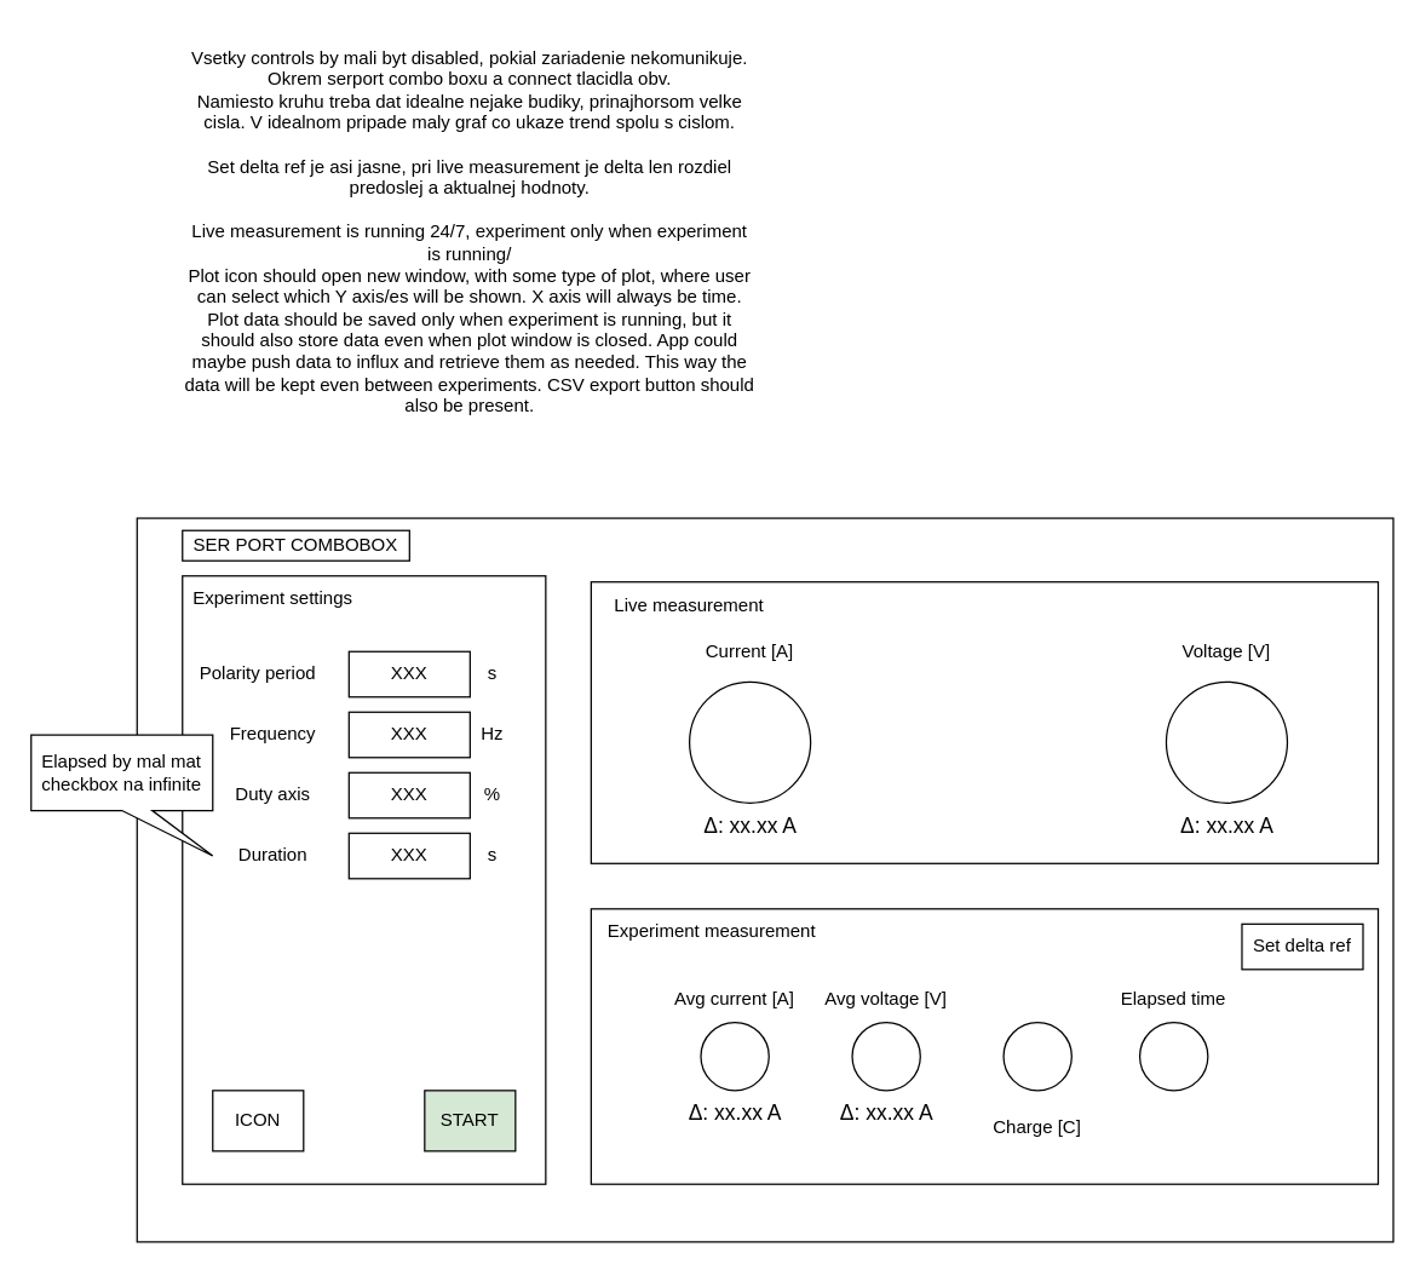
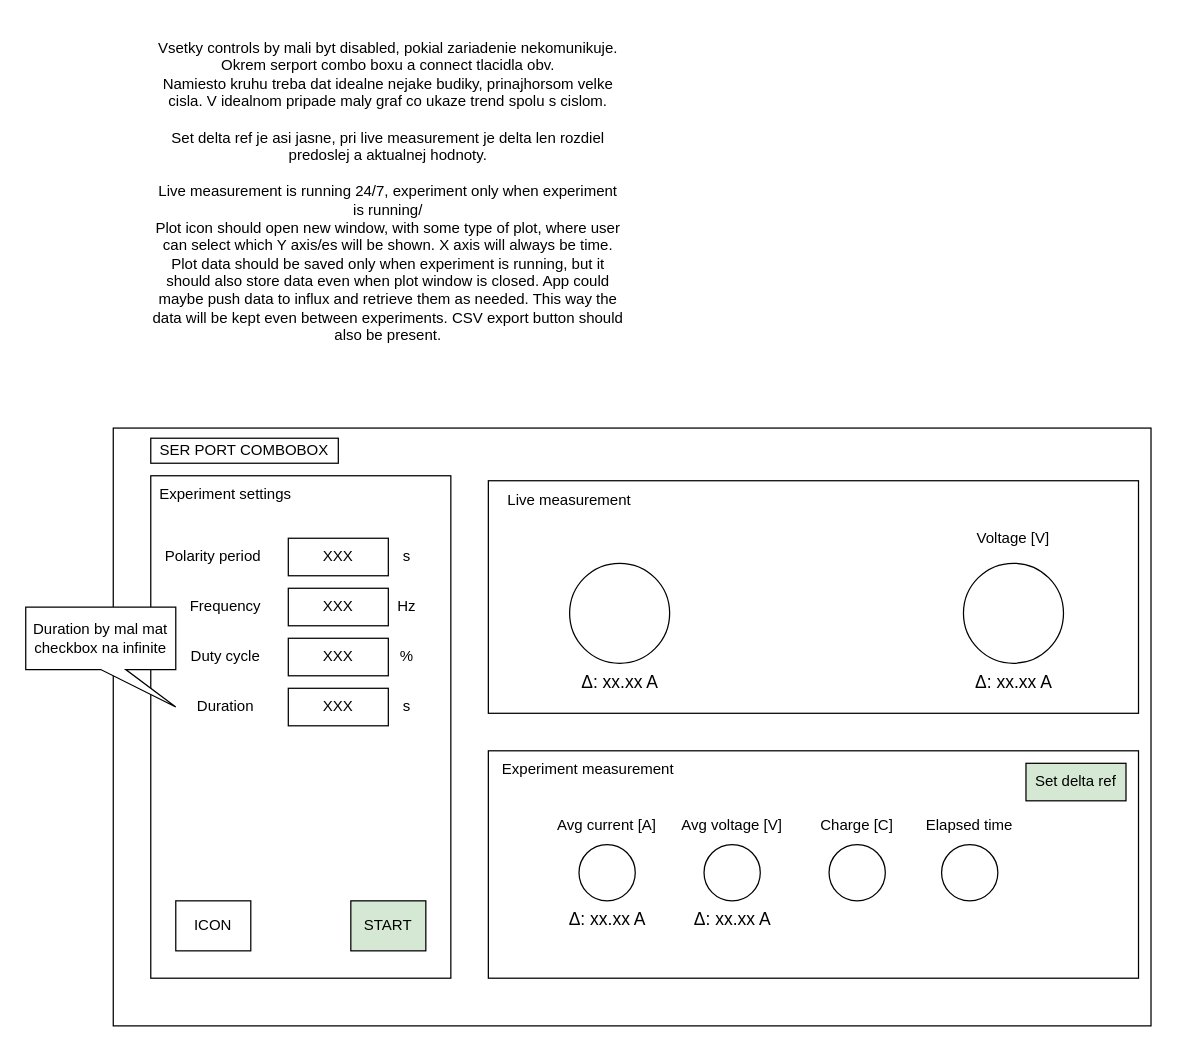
  <mxCell id="0" />
  <mxCell id="1" parent="0" />
  <mxCell id="2" value="" style="rounded=0;whiteSpace=wrap;html=1;" vertex="1" parent="1"><mxGeometry x="90" y="341.88" width="830" height="478.13" as="geometry" /></mxCell>
  <mxCell id="3" value="" style="rounded=0;whiteSpace=wrap;html=1;" vertex="1" parent="1"><mxGeometry x="120" y="380.02" width="240" height="401.86" as="geometry" /></mxCell>
  <mxCell id="4" value="Experiment settings" style="text;html=1;align=center;verticalAlign=middle;whiteSpace=wrap;rounded=0;" vertex="1" parent="1"><mxGeometry x="90" y="375" width="180" height="40" as="geometry" /></mxCell>
  <mxCell id="5" value="XXX" style="rounded=0;whiteSpace=wrap;html=1;" vertex="1" parent="1"><mxGeometry x="230" y="470" width="80" height="30" as="geometry" /></mxCell>
  <mxCell id="6" value="Frequency" style="text;html=1;align=center;verticalAlign=middle;whiteSpace=wrap;rounded=0;" vertex="1" parent="1"><mxGeometry x="150" y="470" width="60" height="30" as="geometry" /></mxCell>
  <mxCell id="7" value="Polarity period" style="text;html=1;align=center;verticalAlign=middle;whiteSpace=wrap;rounded=0;" vertex="1" parent="1"><mxGeometry x="130" y="430" width="80" height="30" as="geometry" /></mxCell>
  <mxCell id="8" value="XXX" style="rounded=0;whiteSpace=wrap;html=1;" vertex="1" parent="1"><mxGeometry x="230" y="430" width="80" height="30" as="geometry" /></mxCell>
  <mxCell id="9" value="s" style="text;html=1;align=center;verticalAlign=middle;whiteSpace=wrap;rounded=0;" vertex="1" parent="1"><mxGeometry x="310" y="430" width="30" height="30" as="geometry" /></mxCell>
  <mxCell id="10" value="Hz" style="text;html=1;align=center;verticalAlign=middle;whiteSpace=wrap;rounded=0;" vertex="1" parent="1"><mxGeometry x="310" y="470" width="30" height="30" as="geometry" /></mxCell>
- <mxCell id="11" value="Duty axis" style="text;html=1;align=center;verticalAlign=middle;whiteSpace=wrap;rounded=0;" vertex="1" parent="1"><mxGeometry x="150" y="510" width="60" height="30" as="geometry" /></mxCell>
+ <mxCell id="11" value="Duty cycle" style="text;html=1;align=center;verticalAlign=middle;whiteSpace=wrap;rounded=0;" vertex="1" parent="1"><mxGeometry x="150" y="510" width="60" height="30" as="geometry" /></mxCell>
  <mxCell id="12" value="XXX" style="rounded=0;whiteSpace=wrap;html=1;" vertex="1" parent="1"><mxGeometry x="230" y="510" width="80" height="30" as="geometry" /></mxCell>
  <mxCell id="13" value="%" style="text;html=1;align=center;verticalAlign=middle;whiteSpace=wrap;rounded=0;" vertex="1" parent="1"><mxGeometry x="310" y="510" width="30" height="30" as="geometry" /></mxCell>
  <mxCell id="14" value="Duration" style="text;html=1;align=center;verticalAlign=middle;whiteSpace=wrap;rounded=0;" vertex="1" parent="1"><mxGeometry x="150" y="550" width="60" height="30" as="geometry" /></mxCell>
  <mxCell id="15" value="XXX" style="rounded=0;whiteSpace=wrap;html=1;" vertex="1" parent="1"><mxGeometry x="230" y="550" width="80" height="30" as="geometry" /></mxCell>
  <mxCell id="16" value="s" style="text;html=1;align=center;verticalAlign=middle;whiteSpace=wrap;rounded=0;" vertex="1" parent="1"><mxGeometry x="310" y="550" width="30" height="30" as="geometry" /></mxCell>
- <mxCell id="17" value="Elapsed by mal mat checkbox na infinite" style="shape=callout;whiteSpace=wrap;html=1;perimeter=calloutPerimeter;position2=1;" vertex="1" parent="1"><mxGeometry x="20" y="485" width="120" height="80" as="geometry" /></mxCell>
+ <mxCell id="17" value="Duration by mal mat checkbox na infinite" style="shape=callout;whiteSpace=wrap;html=1;perimeter=calloutPerimeter;position2=1;" vertex="1" parent="1"><mxGeometry x="20" y="485" width="120" height="80" as="geometry" /></mxCell>
  <mxCell id="18" value="START" style="rounded=0;whiteSpace=wrap;html=1;fillColor=#d5e8d4;" vertex="1" parent="1"><mxGeometry x="280" y="720" width="60" height="40" as="geometry" /></mxCell>
  <mxCell id="19" value="ICON" style="rounded=0;whiteSpace=wrap;html=1;" vertex="1" parent="1"><mxGeometry x="140" y="720" width="60" height="40" as="geometry" /></mxCell>
  <mxCell id="20" value="" style="rounded=0;whiteSpace=wrap;html=1;" vertex="1" parent="1"><mxGeometry x="390" y="384" width="520" height="186" as="geometry" /></mxCell>
- <mxCell id="21" value="Current [A]" style="text;html=1;align=center;verticalAlign=middle;whiteSpace=wrap;rounded=0;" vertex="1" parent="1"><mxGeometry x="455" y="415" width="80" height="30" as="geometry" /></mxCell>
  <mxCell id="22" value="Voltage [V]" style="text;html=1;align=center;verticalAlign=middle;whiteSpace=wrap;rounded=0;" vertex="1" parent="1"><mxGeometry x="770" y="415" width="80" height="30" as="geometry" /></mxCell>
  <mxCell id="23" value="Live measurement" style="text;html=1;align=center;verticalAlign=middle;whiteSpace=wrap;rounded=0;" vertex="1" parent="1"><mxGeometry x="400" y="385" width="110" height="30" as="geometry" /></mxCell>
  <mxCell id="24" value="" style="ellipse;whiteSpace=wrap;html=1;aspect=fixed;" vertex="1" parent="1"><mxGeometry x="455" y="450" width="80" height="80" as="geometry" /></mxCell>
  <mxCell id="25" value="" style="ellipse;whiteSpace=wrap;html=1;aspect=fixed;" vertex="1" parent="1"><mxGeometry x="770" y="450" width="80" height="80" as="geometry" /></mxCell>
  <mxCell id="26" value="" style="rounded=0;whiteSpace=wrap;html=1;" vertex="1" parent="1"><mxGeometry x="390" y="600" width="520" height="181.88" as="geometry" /></mxCell>
  <mxCell id="27" value="Experiment measurement" style="text;html=1;align=center;verticalAlign=middle;whiteSpace=wrap;rounded=0;" vertex="1" parent="1"><mxGeometry x="400" y="600" width="140" height="30" as="geometry" /></mxCell>
  <mxCell id="28" value="Avg current [A]" style="text;html=1;align=center;verticalAlign=middle;whiteSpace=wrap;rounded=0;" vertex="1" parent="1"><mxGeometry x="440" y="645" width="90" height="30" as="geometry" /></mxCell>
  <mxCell id="29" value="" style="ellipse;whiteSpace=wrap;html=1;aspect=fixed;" vertex="1" parent="1"><mxGeometry x="462.5" y="675" width="45" height="45" as="geometry" /></mxCell>
  <mxCell id="30" value="Avg voltage [V]" style="text;html=1;align=center;verticalAlign=middle;whiteSpace=wrap;rounded=0;" vertex="1" parent="1"><mxGeometry x="540" y="645" width="90" height="30" as="geometry" /></mxCell>
  <mxCell id="31" value="" style="ellipse;whiteSpace=wrap;html=1;aspect=fixed;" vertex="1" parent="1"><mxGeometry x="562.5" y="675" width="45" height="45" as="geometry" /></mxCell>
- <mxCell id="32" value="Charge [C]" style="text;html=1;align=center;verticalAlign=middle;whiteSpace=wrap;rounded=0;" vertex="1" parent="1"><mxGeometry x="640" y="730" width="90" height="30" as="geometry" /></mxCell>
+ <mxCell id="32" value="Charge [C]" style="text;html=1;align=center;verticalAlign=middle;whiteSpace=wrap;rounded=0;" vertex="1" parent="1"><mxGeometry x="640" y="645" width="90" height="30" as="geometry" /></mxCell>
  <mxCell id="33" value="" style="ellipse;whiteSpace=wrap;html=1;aspect=fixed;" vertex="1" parent="1"><mxGeometry x="662.5" y="675" width="45" height="45" as="geometry" /></mxCell>
  <mxCell id="34" value="Elapsed time" style="text;html=1;align=center;verticalAlign=middle;whiteSpace=wrap;rounded=0;" vertex="1" parent="1"><mxGeometry x="730" y="645" width="90" height="30" as="geometry" /></mxCell>
  <mxCell id="35" value="" style="ellipse;whiteSpace=wrap;html=1;aspect=fixed;" vertex="1" parent="1"><mxGeometry x="752.5" y="675" width="45" height="45" as="geometry" /></mxCell>
  <mxCell id="36" value="SER PORT COMBOBOX" style="rounded=0;whiteSpace=wrap;html=1;" vertex="1" parent="1"><mxGeometry x="120" y="350" width="150" height="20" as="geometry" /></mxCell>
  <mxCell id="37" value="Vsetky controls by mali byt disabled, pokial zariadenie nekomunikuje. Okrem serport combo boxu a connect tlacidla obv.&lt;div&gt;Namiesto kruhu treba dat idealne nejake budiky, prinajhorsom velke cisla. V idealnom pripade maly graf co ukaze trend spolu s cislom.&lt;/div&gt;&lt;div&gt;&lt;br&gt;&lt;/div&gt;&lt;div&gt;Set delta ref je asi jasne, pri live measurement je delta len rozdiel predoslej a aktualnej hodnoty.&lt;/div&gt;&lt;div&gt;&lt;br&gt;&lt;/div&gt;&lt;div&gt;Live measurement is running 24/7, experiment only when experiment is running/&lt;/div&gt;&lt;div&gt;Plot icon should open new window, with some type of plot, where user can select which Y axis/es will be shown. X axis will always be time. Plot data should be saved only when experiment is running, but it should also store data even when plot window is closed. App could maybe push data to influx and retrieve them as needed. This way the data will be kept even between experiments. CSV export button should also be present.&lt;/div&gt;&lt;div&gt;&lt;br&gt;&lt;/div&gt;" style="text;html=1;align=center;verticalAlign=middle;whiteSpace=wrap;rounded=0;" vertex="1" parent="1"><mxGeometry x="120" y="20" width="380" height="280" as="geometry" /></mxCell>
- <mxCell id="38" value="Set delta ref" style="rounded=0;whiteSpace=wrap;html=1;" vertex="1" parent="1"><mxGeometry x="820" y="610" width="80" height="30" as="geometry" /></mxCell>
+ <mxCell id="38" value="Set delta ref" style="rounded=0;whiteSpace=wrap;html=1;fillColor=#d5e8d4;" vertex="1" parent="1"><mxGeometry x="820" y="610" width="80" height="30" as="geometry" /></mxCell>
  <mxCell id="39" value="&lt;p&gt;&lt;span style=&quot;font-family: &amp;quot;Google Sans&amp;quot;, Arial, sans-serif; font-size: 14px; font-style: normal; font-variant-ligatures: normal; font-variant-caps: normal; letter-spacing: normal; orphans: 2; text-align: left; text-indent: 0px; text-transform: none; widows: 2; word-spacing: 0px; -webkit-text-stroke-width: 0px; white-space: normal; text-decoration-thickness: initial; text-decoration-style: initial; text-decoration-color: initial;&quot;&gt;Δ: xx.xx A&lt;/span&gt;&lt;/p&gt;" style="text;html=1;align=center;verticalAlign=middle;whiteSpace=wrap;rounded=0;fontStyle=0" vertex="1" parent="1"><mxGeometry x="452.5" y="720" width="65" height="30" as="geometry" /></mxCell>
  <mxCell id="40" value="&lt;p&gt;&lt;span style=&quot;font-family: &amp;quot;Google Sans&amp;quot;, Arial, sans-serif; font-size: 14px; font-style: normal; font-variant-ligatures: normal; font-variant-caps: normal; letter-spacing: normal; orphans: 2; text-align: left; text-indent: 0px; text-transform: none; widows: 2; word-spacing: 0px; -webkit-text-stroke-width: 0px; white-space: normal; text-decoration-thickness: initial; text-decoration-style: initial; text-decoration-color: initial;&quot;&gt;Δ: xx.xx A&lt;/span&gt;&lt;/p&gt;" style="text;html=1;align=center;verticalAlign=middle;whiteSpace=wrap;rounded=0;fontStyle=0" vertex="1" parent="1"><mxGeometry x="552.5" y="720" width="65" height="30" as="geometry" /></mxCell>
  <mxCell id="41" value="&lt;p&gt;&lt;span style=&quot;font-family: &amp;quot;Google Sans&amp;quot;, Arial, sans-serif; font-size: 14px; font-style: normal; font-variant-ligatures: normal; font-variant-caps: normal; letter-spacing: normal; orphans: 2; text-align: left; text-indent: 0px; text-transform: none; widows: 2; word-spacing: 0px; -webkit-text-stroke-width: 0px; white-space: normal; text-decoration-thickness: initial; text-decoration-style: initial; text-decoration-color: initial;&quot;&gt;Δ: xx.xx A&lt;/span&gt;&lt;/p&gt;" style="text;html=1;align=center;verticalAlign=middle;whiteSpace=wrap;rounded=0;fontStyle=0" vertex="1" parent="1"><mxGeometry x="462.5" y="530" width="65" height="30" as="geometry" /></mxCell>
  <mxCell id="42" value="&lt;p&gt;&lt;span style=&quot;font-family: &amp;quot;Google Sans&amp;quot;, Arial, sans-serif; font-size: 14px; font-style: normal; font-variant-ligatures: normal; font-variant-caps: normal; letter-spacing: normal; orphans: 2; text-align: left; text-indent: 0px; text-transform: none; widows: 2; word-spacing: 0px; -webkit-text-stroke-width: 0px; white-space: normal; text-decoration-thickness: initial; text-decoration-style: initial; text-decoration-color: initial;&quot;&gt;Δ: xx.xx A&lt;/span&gt;&lt;/p&gt;" style="text;html=1;align=center;verticalAlign=middle;whiteSpace=wrap;rounded=0;fontStyle=0" vertex="1" parent="1"><mxGeometry x="777.5" y="530" width="65" height="30" as="geometry" /></mxCell>
